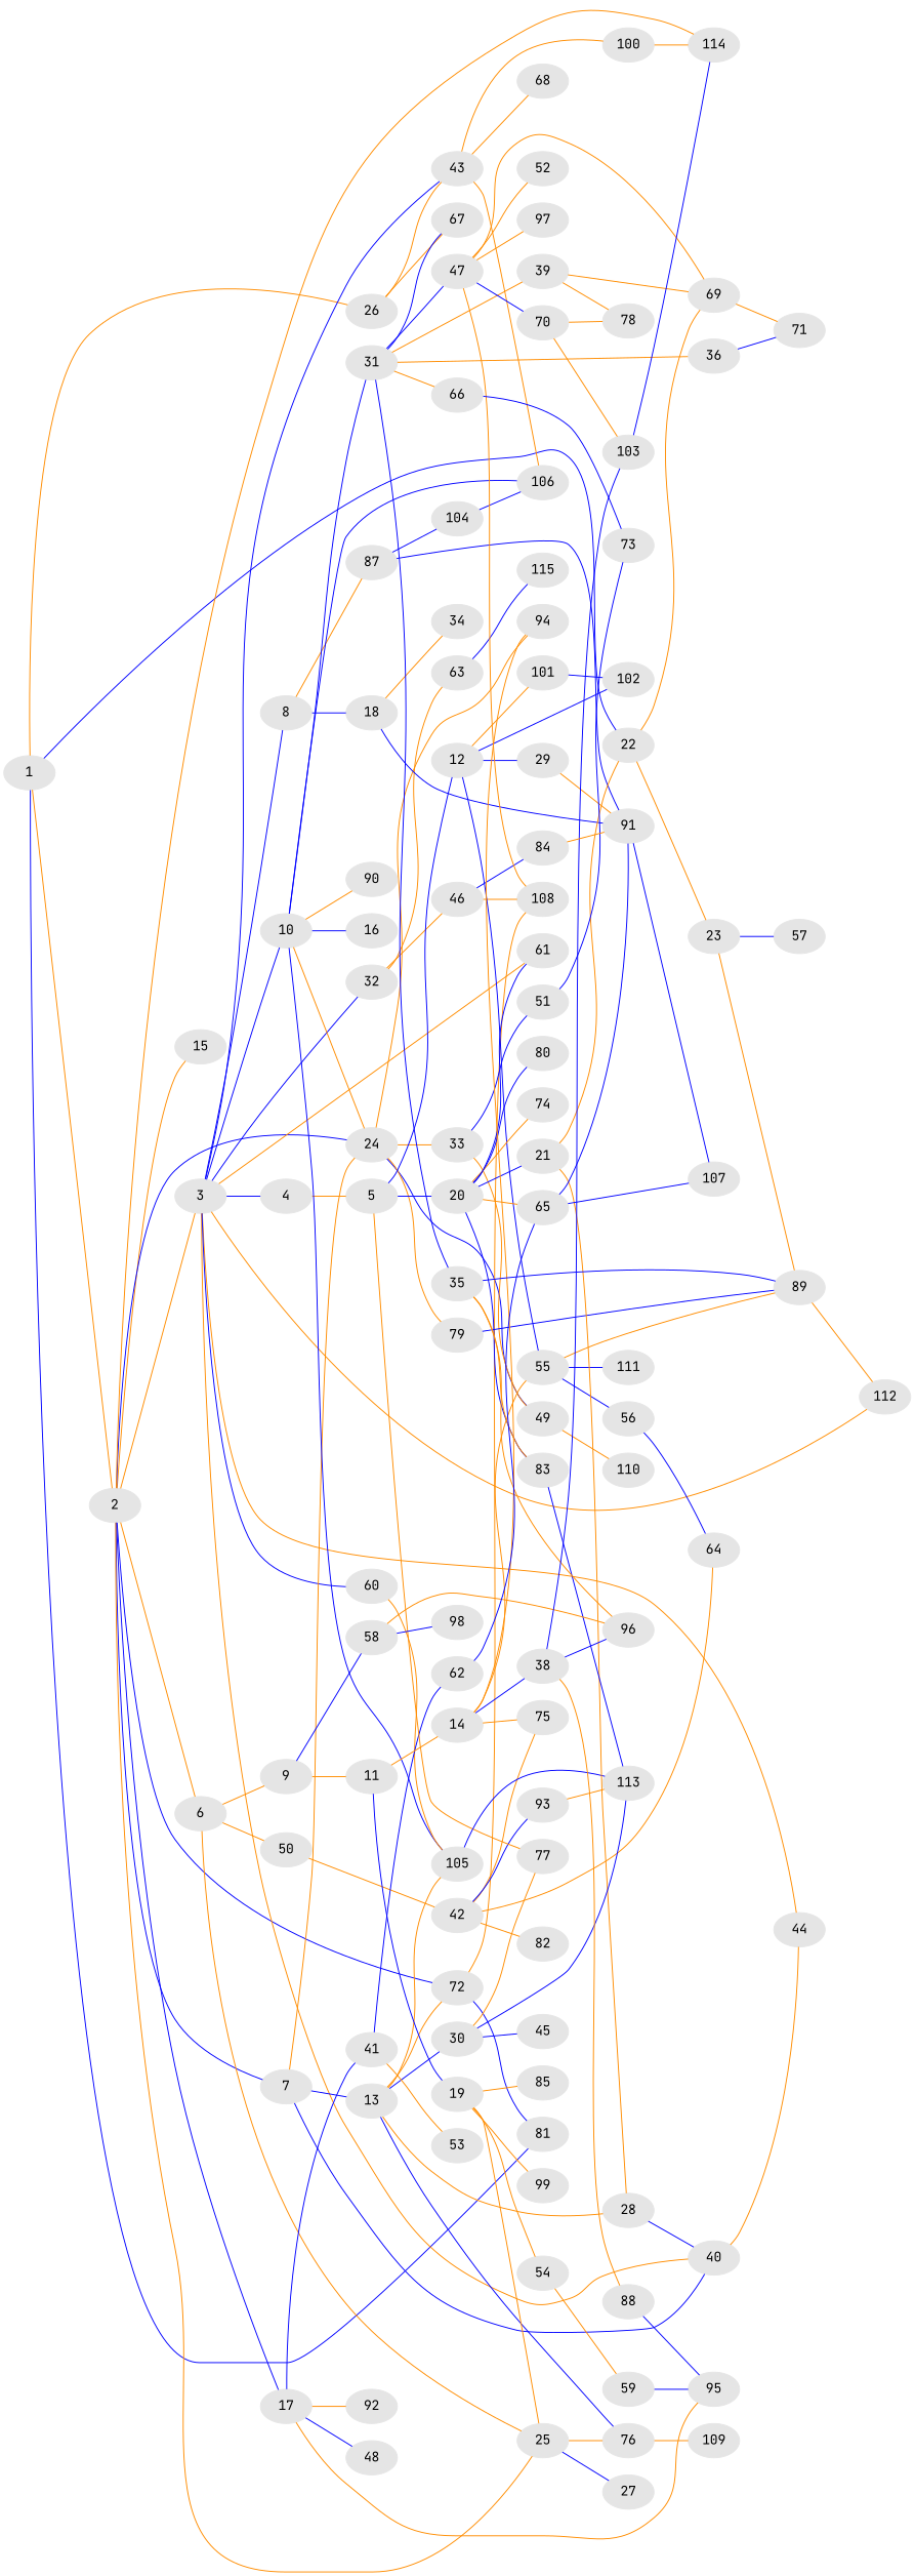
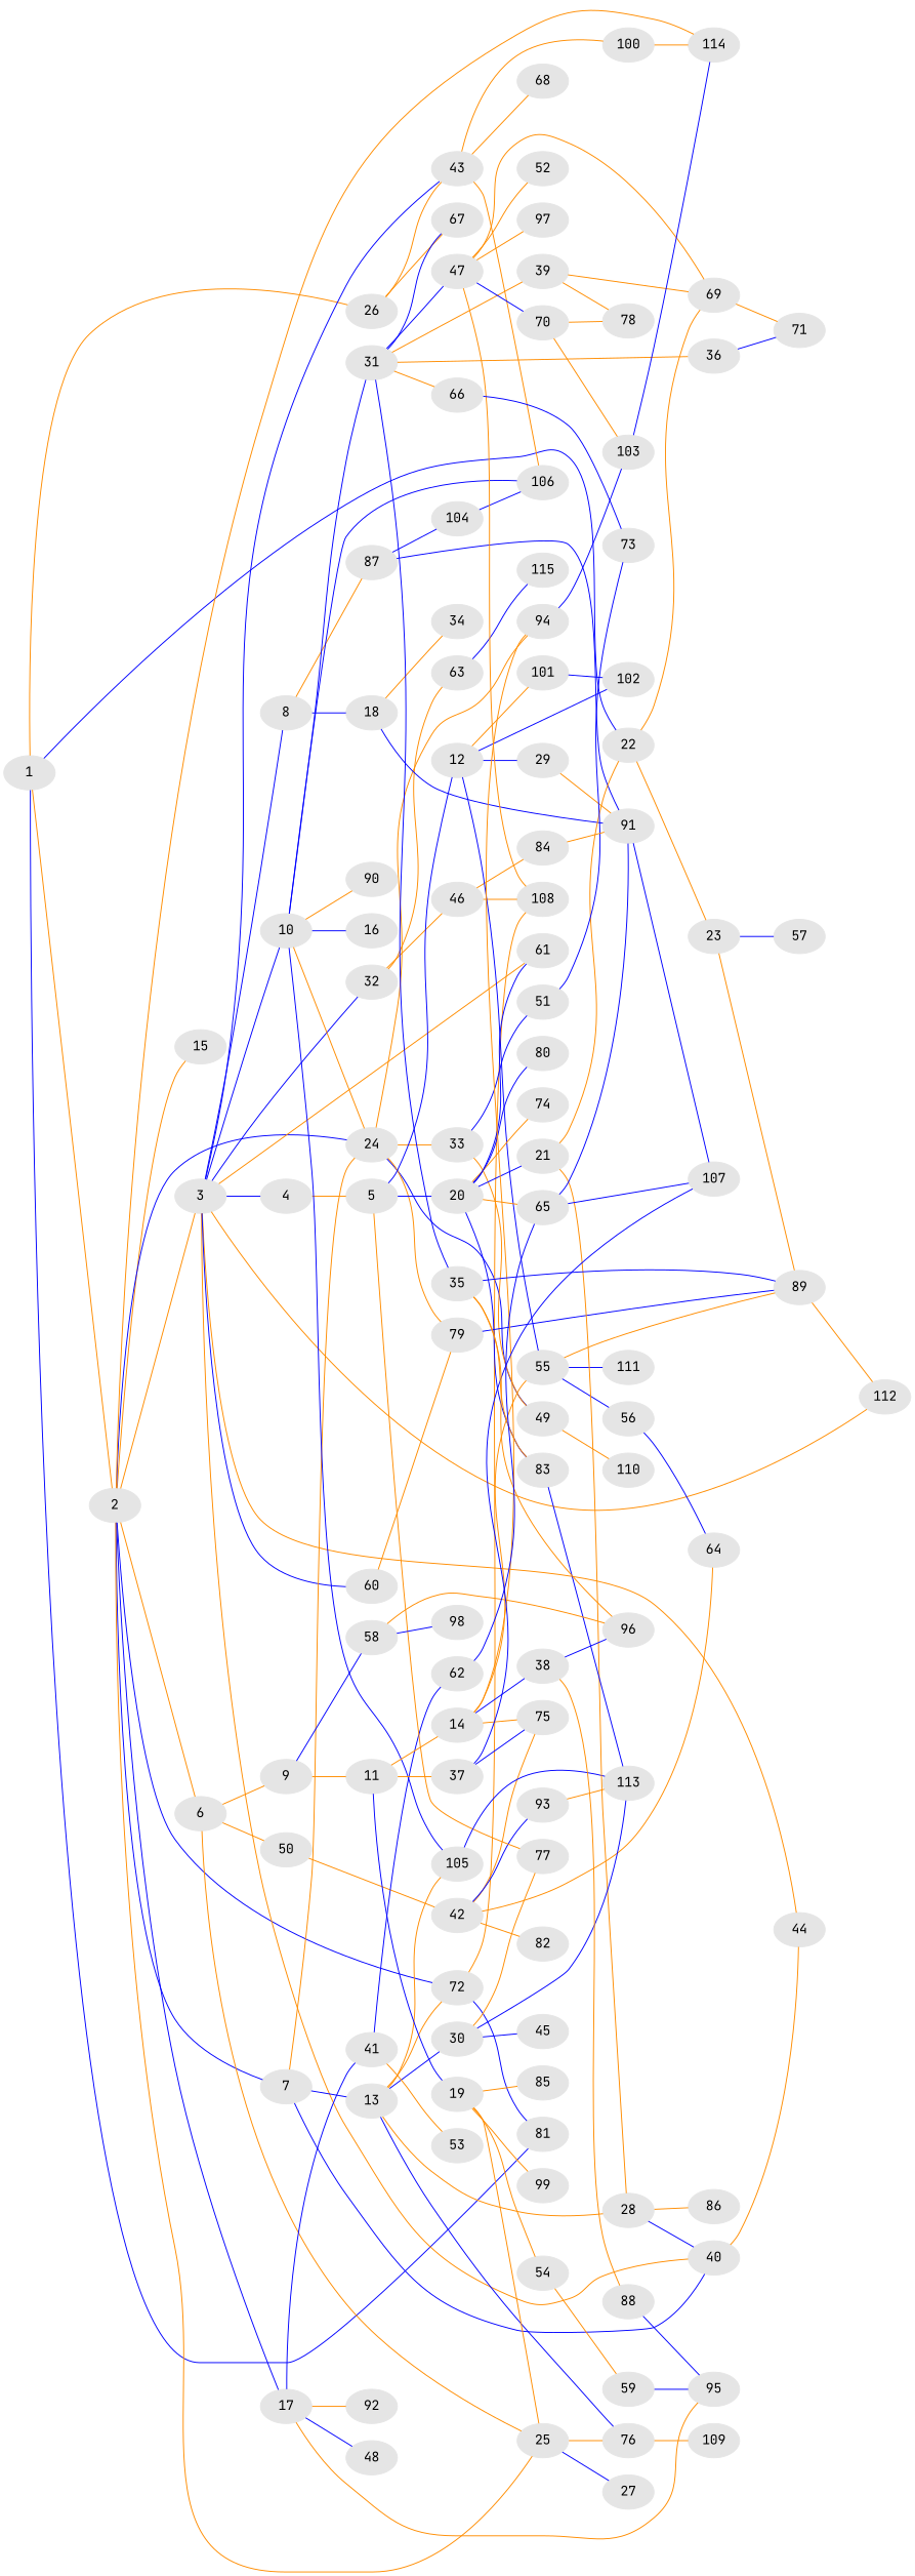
  graph {
    fontname="JetBrains Mono"
    rankdir=LR
    node [color=gray90 fontname="JetBrains Mono" style=filled]
    edge [color=darkorange fontname="JetBrains Mono"]
    1
    2
    22
    26
    81
    3
    6
    7
    15
    17
    24
    25
    72
    114
    23
    69
    43
    67
    4
    8
    10
    32
    40
    44
    60
    61
    112
    9
    50
    13
    41
    48
    92
    95
    94
    33
    49
    79
    76
    27
    42
    75
    64
    82
    93
    108
    5
    18
    87
    16
    31
    90
    105
    106
    46
    63
    68
    100
    12
    20
    77
    29
    55
    101
    102
    21
    65
    74
    80
    83
    11
    58
    28
    30
    34
    91
    104
    14
    19
+   37
    96
    98
    35
    36
    39
    47
    66
    113
    38
    54
    85
    99
    107
    89
    56
    111
+   86
    45
    109
    88
    103
    53
    62
    59
    57
    71
    51
    110
    78
    52
    70
    97
    73
    84
    115
    1 -- 2
    1 -- 22 [color=blue]
    1 -- 26
    1 -- 81 [color=blue]
    2 -- 3
    2 -- 6
    2 -- 7 [color=blue]
    2 -- 15
    2 -- 17 [color=blue]
    2 -- 24 [color=blue]
    2 -- 25
    2 -- 72 [color=blue]
    2 -- 114
    22 -- 23
    22 -- 69
    26 -- 43
    26 -- 67
    3 -- 43 [color=blue]
    3 -- 4 [color=blue]
    3 -- 8 [color=blue]
    3 -- 10 [color=blue]
    3 -- 32 [color=blue]
    3 -- 40
    3 -- 44
    3 -- 60 [color=blue]
    3 -- 61
    3 -- 112
    6 -- 25
    6 -- 9
    6 -- 50
    7 -- 24
    7 -- 40 [color=blue]
    7 -- 13 [color=blue]
    17 -- 41 [color=blue]
    17 -- 48 [color=blue]
    17 -- 92
    17 -- 95
    24 -- 94
    24 -- 33
    24 -- 49 [color=blue]
    24 -- 79
    25 -- 76
    25 -- 27 [color=blue]
    72 -- 81 [color=blue]
    72 -- 108
    23 -- 89
    23 -- 57 [color=blue]
    69 -- 71
    43 -- 106
    43 -- 68
    43 -- 100
    4 -- 5
    8 -- 18 [color=blue]
    8 -- 87
    10 -- 24
    10 -- 16 [color=blue]
    10 -- 31 [color=blue]
    10 -- 90
    10 -- 105 [color=blue]
    10 -- 106 [color=blue]
    32 -- 46
    32 -- 63
    40 -- 44
-   60 -- 105
+   60 -- 79
    9 -- 11
    9 -- 58 [color=blue]
    50 -- 42
    13 -- 72
    13 -- 76 [color=blue]
    13 -- 105
    13 -- 28
    13 -- 30 [color=blue]
    41 -- 53
    41 -- 62 [color=blue]
    33 -- 49
    33 -- 51 [color=blue]
    49 -- 110
    79 -- 89 [color=blue]
    76 -- 109
    42 -- 75
    42 -- 64
    42 -- 82
    42 -- 93 [color=blue]
    93 -- 113
    5 -- 12 [color=blue]
    5 -- 20 [color=blue]
    5 -- 77
    18 -- 34
    18 -- 91 [color=blue]
    87 -- 91 [color=blue]
    87 -- 104 [color=blue]
    31 -- 67 [color=blue]
    31 -- 35 [color=blue]
    31 -- 36
    31 -- 39
    31 -- 47 [color=blue]
    31 -- 66
    105 -- 113 [color=blue]
    46 -- 108
-   46 -- 84 [color=blue]
+   46 -- 84
    63 -- 115 [color=blue]
    100 -- 114
    12 -- 29 [color=blue]
    12 -- 55 [color=blue]
    12 -- 101
    12 -- 102 [color=blue]
    20 -- 61 [color=blue]
    20 -- 21 [color=blue]
    20 -- 65
    20 -- 74
    20 -- 80 [color=blue]
    20 -- 83 [color=blue]
    29 -- 91
    55 -- 89
    55 -- 56 [color=blue]
    55 -- 111 [color=blue]
    101 -- 102 [color=blue]
    21 -- 22
    21 -- 28
    65 -- 91 [color=blue]
    65 -- 107 [color=blue]
    83 -- 113 [color=blue]
    11 -- 14
    11 -- 19 [color=blue]
+   11 -- 37
    58 -- 96
    58 -- 98 [color=blue]
    28 -- 40 [color=blue]
+   28 -- 86
    30 -- 77
    30 -- 113 [color=blue]
    30 -- 45 [color=blue]
    91 -- 107 [color=blue]
    104 -- 106 [color=blue]
    14 -- 94
    14 -- 75
    14 -- 55
    14 -- 38 [color=blue]
    19 -- 25
    19 -- 54
    19 -- 85
    19 -- 99
+   37 -- 75 [color=blue]
+   37 -- 107 [color=blue]
    35 -- 83
    35 -- 96
    35 -- 89 [color=blue]
    36 -- 71 [color=blue]
    39 -- 69
    39 -- 78
    47 -- 69
    47 -- 108
    47 -- 52
    47 -- 70 [color=blue]
    47 -- 97
    66 -- 73 [color=blue]
    38 -- 96 [color=blue]
    38 -- 88
-   38 -- 103 [color=blue]
+   94 -- 103 [color=blue]
    54 -- 59
    89 -- 112
    56 -- 64 [color=blue]
    88 -- 95 [color=blue]
    103 -- 114 [color=blue]
    62 -- 65 [color=blue]
    59 -- 95 [color=blue]
    51 -- 73 [color=blue]
    70 -- 103
    70 -- 78
    84 -- 91
  }
